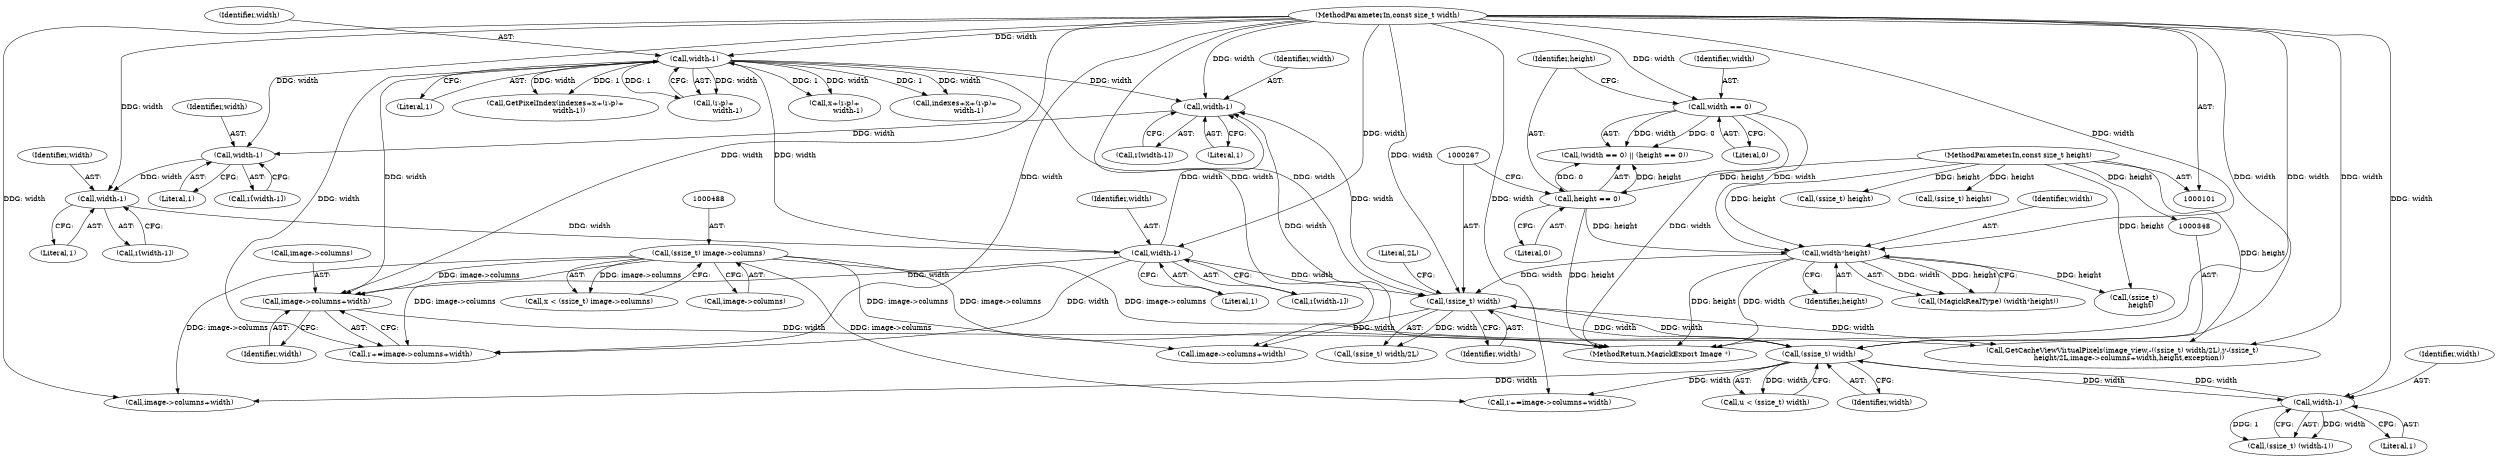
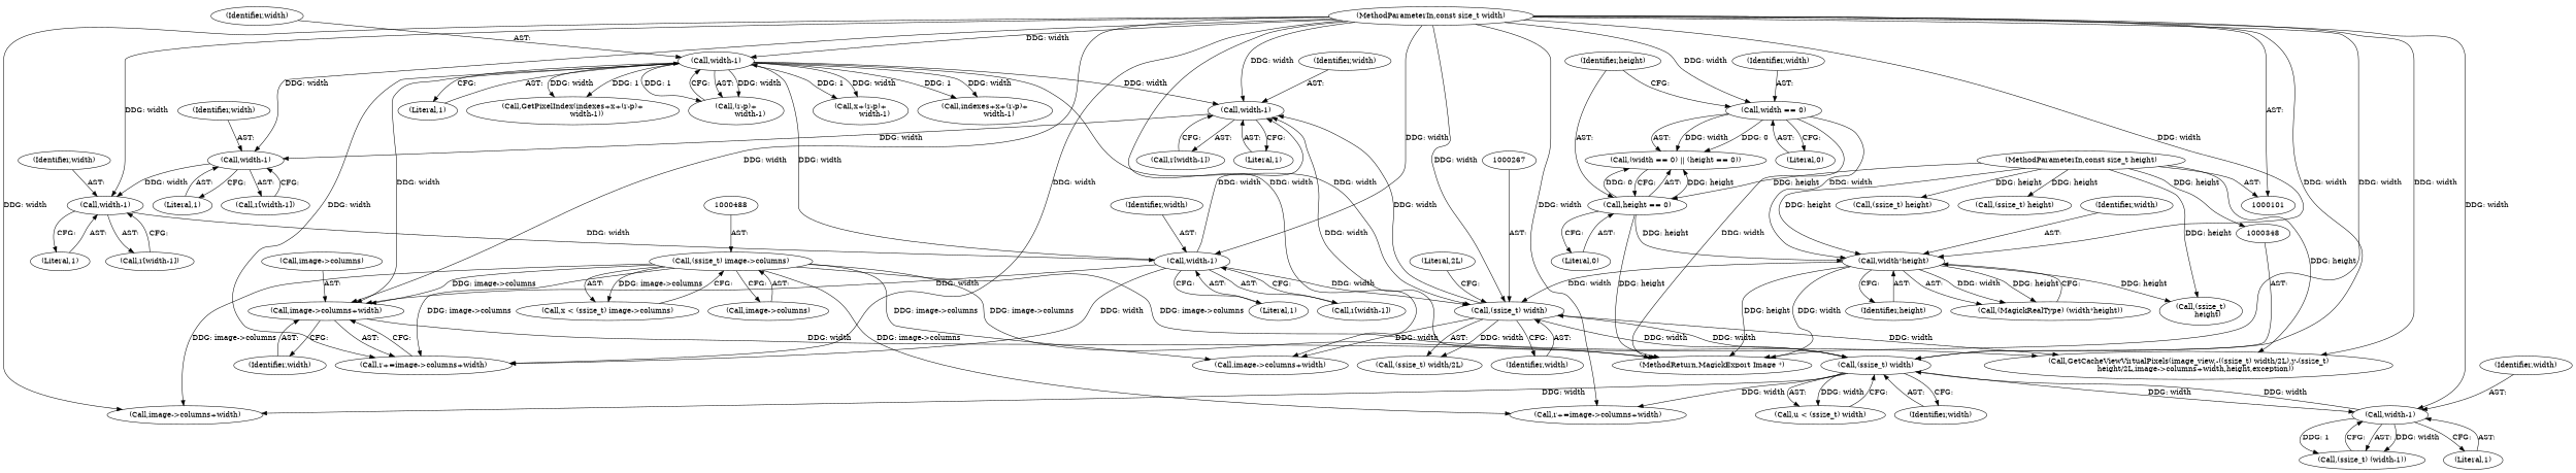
  digraph {
    n1 [label="(Call,image->columns+width)"]
    n2 [label="(Call,r+=image->columns+width)"]
    n3 [label="(MethodReturn,MagickExport Image *)"]
    n4 [label="(Identifier,width)"]
    n5 [label="(Call,(ssize_t) image->columns)"]
    n6 [label="(Call,x < (ssize_t) image->columns)"]
    n7 [label="(Call,GetCacheViewVirtualPixels(image_view,-((ssize_t) width/2L),y-(ssize_t)\n      height/2L,image->columns+width,height,exception))"]
    n8 [label="(Call,image->columns+width)"]
    n9 [label="(Call,r+=image->columns+width)"]
    n10 [label="(Call,image->columns)"]
    n11 [label="(Call,image->columns+width)"]
    n12 [label="(Call,width-1)"]
    n13 [label="(Call,width-1)"]
    n14 [label="(Call,(ssize_t) width)"]
    n15 [label="(Call,x+(r-p)+\n            width-1)"]
    n16 [label="(Call,indexes+x+(r-p)+\n            width-1)"]
    n17 [label="(Literal,1)"]
    n18 [label="(Call,GetPixelIndex(indexes+x+(r-p)+\n            width-1))"]
    n19 [label="(Call,(r-p)+\n            width-1)"]
    n20 [label="(Call,width-1)"]
    n21 [label="(Call,r[width-1])"]
    n22 [label="(Literal,1)"]
    n23 [label="(Call,(ssize_t) width)"]
    n24 [label="(Call,(ssize_t) width/2L)"]
    n25 [label="(Identifier,width)"]
    n26 [label="(Call,width-1)"]
    n27 [label="(Literal,1)"]
    n28 [label="(Call,r[width-1])"]
    n29 [label="(Call,width-1)"]
    n30 [label="(Literal,1)"]
    n31 [label="(Call,r[width-1])"]
    n32 [label="(Call,r[width-1])"]
    n33 [label="(Literal,1)"]
    n34 [label="(MethodParameterIn,const size_t width)"]
    n35 [label="(Call,width-1)"]
    n36 [label="(Call,width*height)"]
    n37 [label="(Call,width == 0)"]
    1000101
    n39 [label="(Call,u < (ssize_t) width)"]
    n40 [label="(Identifier,width)"]
    n41 [label="(Call,(ssize_t) (width-1))"]
    n42 [label="(Literal,1)"]
    n43 [label="(Identifier,height)"]
    n44 [label="(Call,(ssize_t)\n      height)"]
    n45 [label="(Call,(MagickRealType) (width*height))"]
    n46 [label="(Call,(width == 0) || (height == 0))"]
    n47 [label="(Literal,0)"]
    n48 [label="(Call,height == 0)"]
    n49 [label="(Literal,0)"]
    n50 [label="(MethodParameterIn,const size_t height)"]
    n51 [label="(Call,(ssize_t) height)"]
    n52 [label="(Call,(ssize_t) height)"]
    1000348
    n54 [label="(Identifier,height)"]
    n55 [label="(Literal,2L)"]
    n56 [label="(Identifier,width)"]
    n57 [label="(Identifier,width)"]
    n58 [label="(Identifier,width)"]
    n59 [label="(Identifier,width)"]
    n60 [label="(Identifier,width)"]
    n61 [label="(Identifier,width)"]
    n62 [label="(Call,image->columns)"]
    n63 [label="(Identifier,width)"]
    n64 [label="(Identifier,width)"]
    1000488
    1000267
    n1 -> n2 [label="AST: "]
    n1 -> n3 [label="DDG: width"]
    n1 -> n4 [label="CFG: "]
    n2 -> n1 [label="CFG: "]
    n4 -> n1 [label="AST: "]
    n5 -> n1 [label="DDG: image->columns"]
    n5 -> n2 [label="DDG: image->columns"]
    n5 -> n3 [label="DDG: image->columns"]
    n5 -> n6 [label="AST: "]
    n5 -> n6 [label="DDG: image->columns"]
    n5 -> n7 [label="DDG: image->columns"]
    n5 -> n8 [label="DDG: image->columns"]
    n5 -> n9 [label="DDG: image->columns"]
    n5 -> n10 [label="CFG: "]
    n5 -> n11 [label="DDG: image->columns"]
    n6 -> n5 [label="CFG: "]
    n10 -> n5 [label="AST: "]
    n12 -> n1 [label="DDG: width"]
    n12 -> n2 [label="DDG: width"]
    n12 -> n13 [label="DDG: width"]
    n12 -> n14 [label="DDG: width"]
    n12 -> n15 [label="DDG: width"]
    n12 -> n15 [label="DDG: 1"]
    n12 -> n16 [label="DDG: width"]
    n12 -> n16 [label="DDG: 1"]
    n12 -> n17 [label="CFG: "]
    n12 -> n18 [label="DDG: width"]
    n12 -> n18 [label="DDG: 1"]
    n12 -> n19 [label="AST: "]
    n12 -> n19 [label="DDG: width"]
    n12 -> n19 [label="DDG: 1"]
    n13 -> n20 [label="DDG: width"]
    n13 -> n21 [label="AST: "]
    n13 -> n22 [label="CFG: "]
    n14 -> n7 [label="DDG: width"]
    n14 -> n11 [label="DDG: width"]
    n14 -> n13 [label="DDG: width"]
    n14 -> n23 [label="DDG: width"]
    n14 -> n24 [label="AST: "]
    n14 -> n24 [label="DDG: width"]
    n14 -> n25 [label="CFG: "]
    n17 -> n12 [label="AST: "]
    n19 -> n12 [label="CFG: "]
    n20 -> n29 [label="DDG: width"]
    n20 -> n32 [label="AST: "]
    n20 -> n33 [label="CFG: "]
    n21 -> n13 [label="CFG: "]
    n22 -> n13 [label="AST: "]
    n23 -> n8 [label="DDG: width"]
    n23 -> n9 [label="DDG: width"]
    n23 -> n13 [label="DDG: width"]
    n23 -> n14 [label="DDG: width"]
    n23 -> n35 [label="DDG: width"]
    n23 -> n39 [label="AST: "]
    n23 -> n39 [label="DDG: width"]
    n23 -> n40 [label="CFG: "]
    n25 -> n14 [label="AST: "]
    n26 -> n1 [label="DDG: width"]
    n26 -> n2 [label="DDG: width"]
    n26 -> n12 [label="DDG: width"]
    n26 -> n13 [label="DDG: width"]
    n26 -> n14 [label="DDG: width"]
    n26 -> n27 [label="CFG: "]
    n26 -> n28 [label="AST: "]
    n27 -> n26 [label="AST: "]
    n28 -> n26 [label="CFG: "]
    n29 -> n26 [label="DDG: width"]
    n29 -> n30 [label="CFG: "]
    n29 -> n31 [label="AST: "]
    n30 -> n29 [label="AST: "]
    n31 -> n29 [label="CFG: "]
    n32 -> n20 [label="CFG: "]
    n33 -> n20 [label="AST: "]
    n34 -> n1 [label="DDG: width"]
    n34 -> n2 [label="DDG: width"]
    n34 -> n3 [label="DDG: width"]
    n34 -> n7 [label="DDG: width"]
    n34 -> n8 [label="DDG: width"]
    n34 -> n9 [label="DDG: width"]
    n34 -> n11 [label="DDG: width"]
    n34 -> n12 [label="DDG: width"]
    n34 -> n13 [label="DDG: width"]
    n34 -> n14 [label="DDG: width"]
    n34 -> n20 [label="DDG: width"]
    n34 -> n23 [label="DDG: width"]
    n34 -> n26 [label="DDG: width"]
    n34 -> n29 [label="DDG: width"]
    n34 -> n35 [label="DDG: width"]
    n34 -> n36 [label="DDG: width"]
    n34 -> n37 [label="DDG: width"]
    n34 -> 1000101 [label="AST: "]
    n35 -> n23 [label="DDG: width"]
    n35 -> n41 [label="AST: "]
    n35 -> n41 [label="DDG: width"]
    n35 -> n41 [label="DDG: 1"]
    n35 -> n42 [label="CFG: "]
    n36 -> n3 [label="DDG: width"]
    n36 -> n3 [label="DDG: height"]
    n36 -> n14 [label="DDG: width"]
    n36 -> n43 [label="CFG: "]
    n36 -> n44 [label="DDG: height"]
    n36 -> n45 [label="AST: "]
    n36 -> n45 [label="DDG: width"]
    n36 -> n45 [label="DDG: height"]
    n37 -> n3 [label="DDG: width"]
    n37 -> n36 [label="DDG: width"]
    n37 -> n46 [label="AST: "]
    n37 -> n46 [label="DDG: width"]
    n37 -> n46 [label="DDG: 0"]
    n37 -> n47 [label="CFG: "]
    n39 -> n23 [label="CFG: "]
    n40 -> n23 [label="AST: "]
    n41 -> n35 [label="CFG: "]
    n42 -> n35 [label="AST: "]
    n43 -> n36 [label="AST: "]
    n45 -> n36 [label="CFG: "]
-   1000267 -> n48 [label="CFG: "]
+   n46 -> n48 [label="CFG: "]
    n47 -> n37 [label="AST: "]
    n48 -> n3 [label="DDG: height"]
    n48 -> n36 [label="DDG: height"]
    n48 -> n46 [label="AST: "]
    n48 -> n46 [label="DDG: height"]
    n48 -> n46 [label="DDG: 0"]
    n48 -> n49 [label="CFG: "]
    n49 -> n48 [label="AST: "]
    n50 -> n7 [label="DDG: height"]
    n50 -> n36 [label="DDG: height"]
    n50 -> 1000101 [label="AST: "]
    n50 -> n44 [label="DDG: height"]
    n50 -> n48 [label="DDG: height"]
    n50 -> n51 [label="DDG: height"]
    n50 -> n52 [label="DDG: height"]
    n50 -> 1000348 [label="DDG: height"]
    1000348 -> n23 [label="AST: "]
    n54 -> n37 [label="CFG: "]
    n54 -> n48 [label="AST: "]
    n55 -> n14 [label="CFG: "]
    n56 -> n26 [label="AST: "]
    n57 -> n36 [label="AST: "]
    n58 -> n37 [label="AST: "]
    n59 -> n29 [label="AST: "]
    n60 -> n13 [label="AST: "]
    n61 -> n35 [label="AST: "]
    n62 -> n1 [label="AST: "]
    n63 -> n12 [label="AST: "]
    n64 -> n20 [label="AST: "]
    1000488 -> n5 [label="AST: "]
    1000267 -> n14 [label="AST: "]
  }
